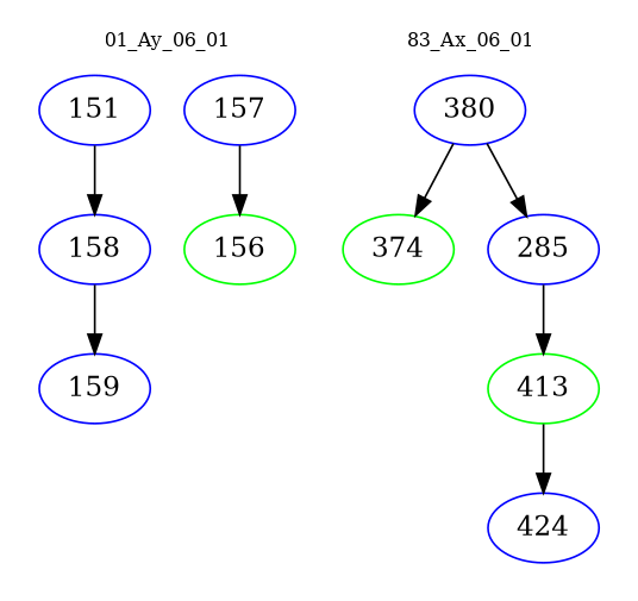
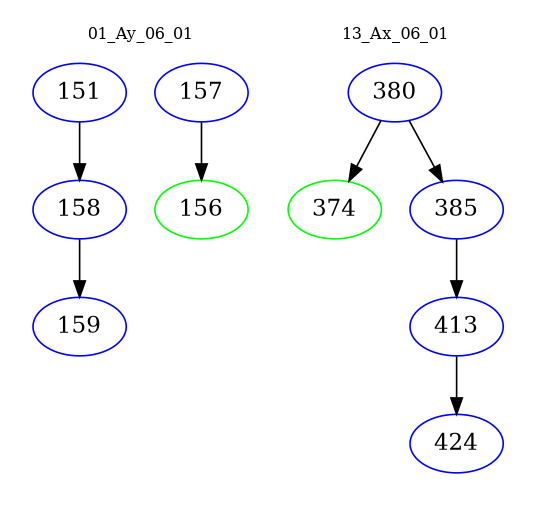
  digraph {
    node [color=blue]
    edge [color=black]
    n1 [label=157]
    n2 [label=151]
    n3 [color=green label=156]
    n4 [label=158]
    n5 [label=159]
    n6 [label=380]
    n7 [color=green label=374]
-   n8 [label=285]
-   n9 [color=green label=413]
+   n8 [label=385]
+   n9 [label=413]
    n10 [label=424]
    subgraph cluster_1 {
      color=white
      fontsize=10
      label="01_Ay_06_01"
      n1
      n2
      n3
      n4
      n5
    }
    subgraph cluster_2 {
      color=white
      fontsize=10
-     label="83_Ax_06_01"
+     label="13_Ax_06_01"
      n6
      n7
      n8
      n9
      n10
    }
    n1 -> n3
    n2 -> n4
    n4 -> n5
    n6 -> n7
    n6 -> n8
    n8 -> n9
    n9 -> n10
  }
